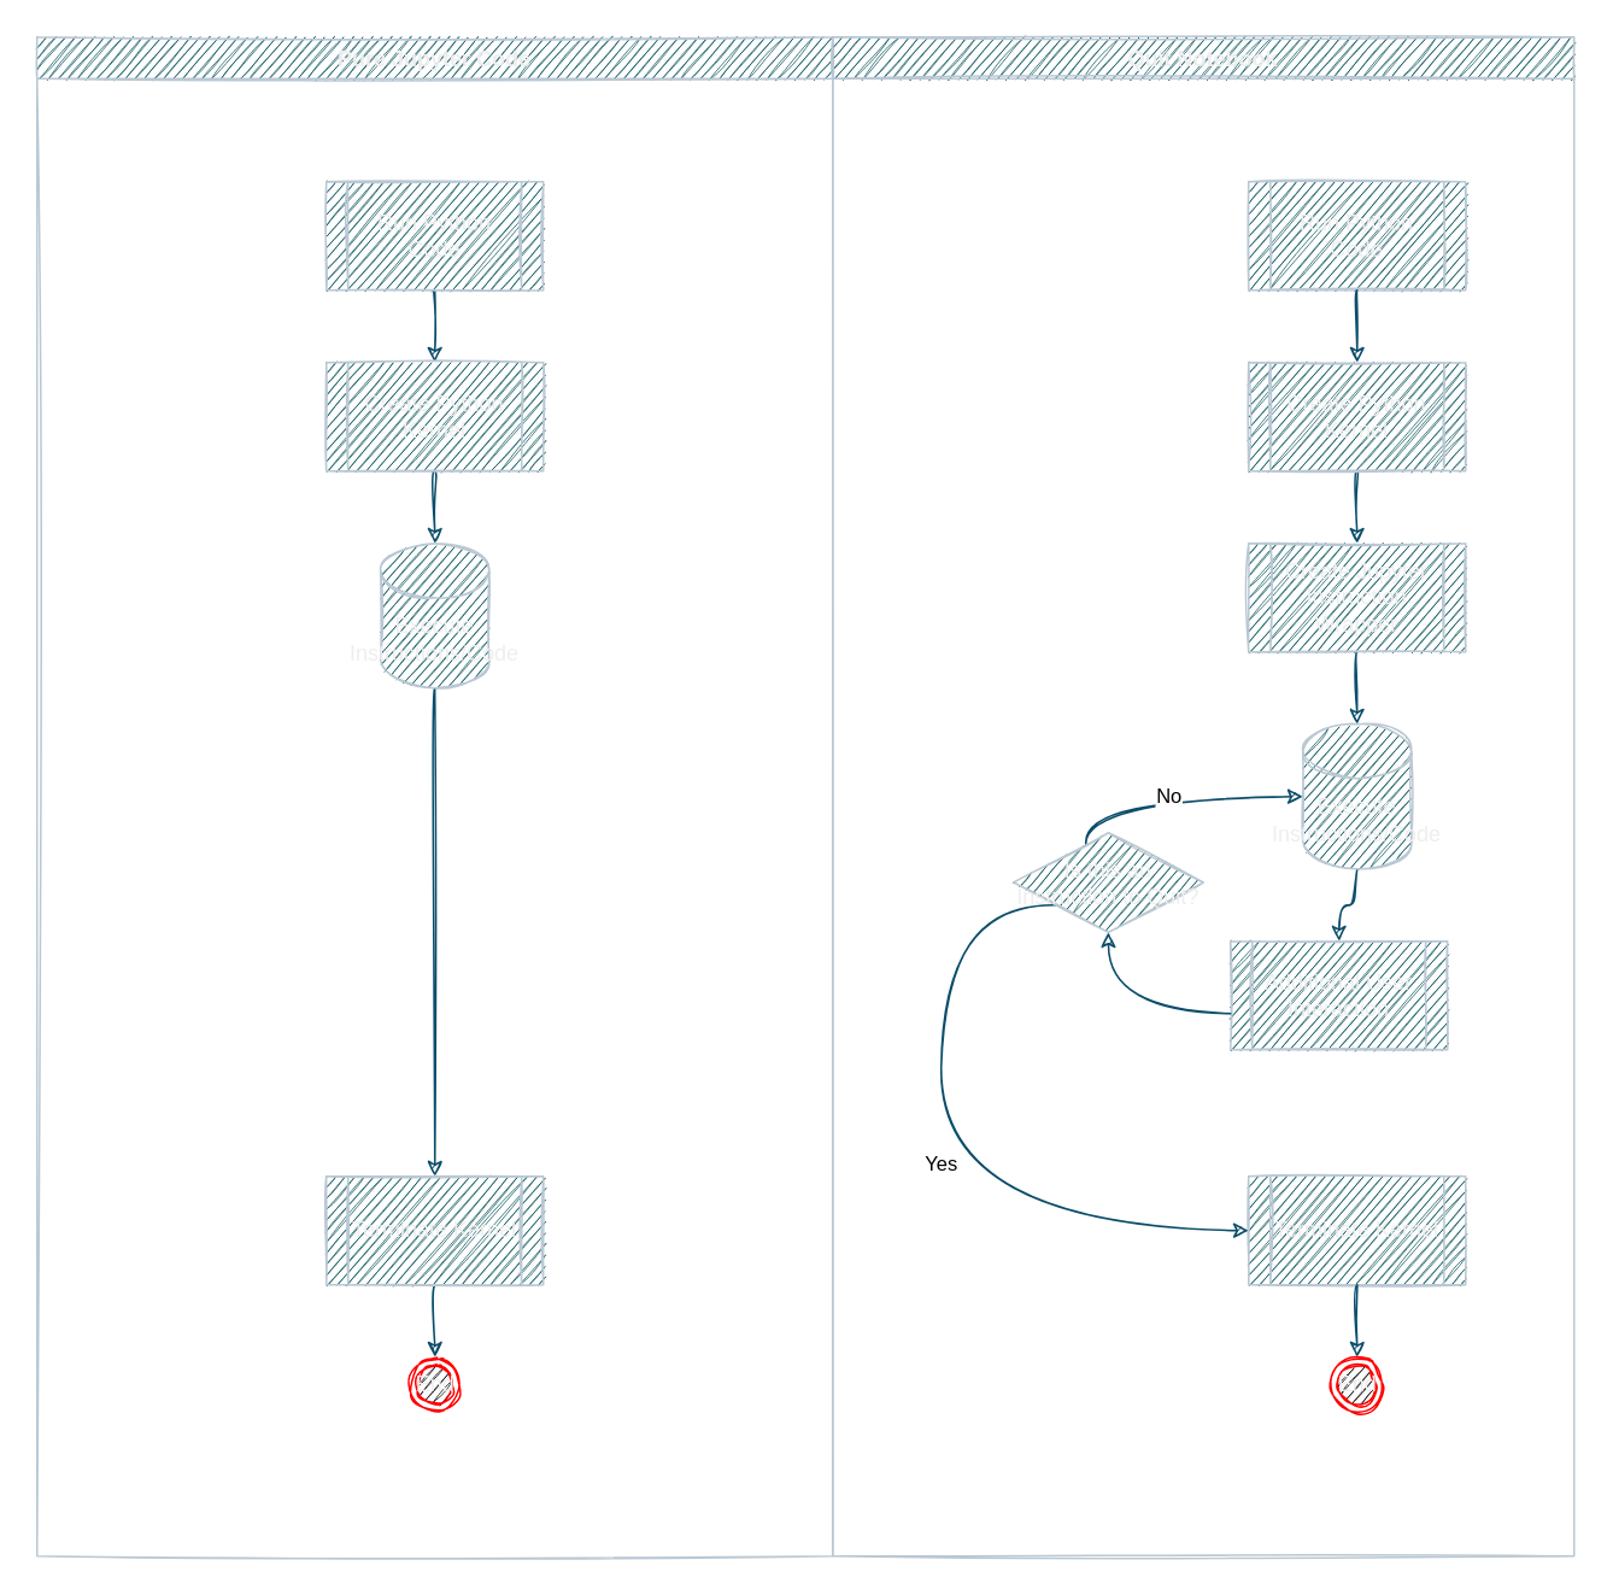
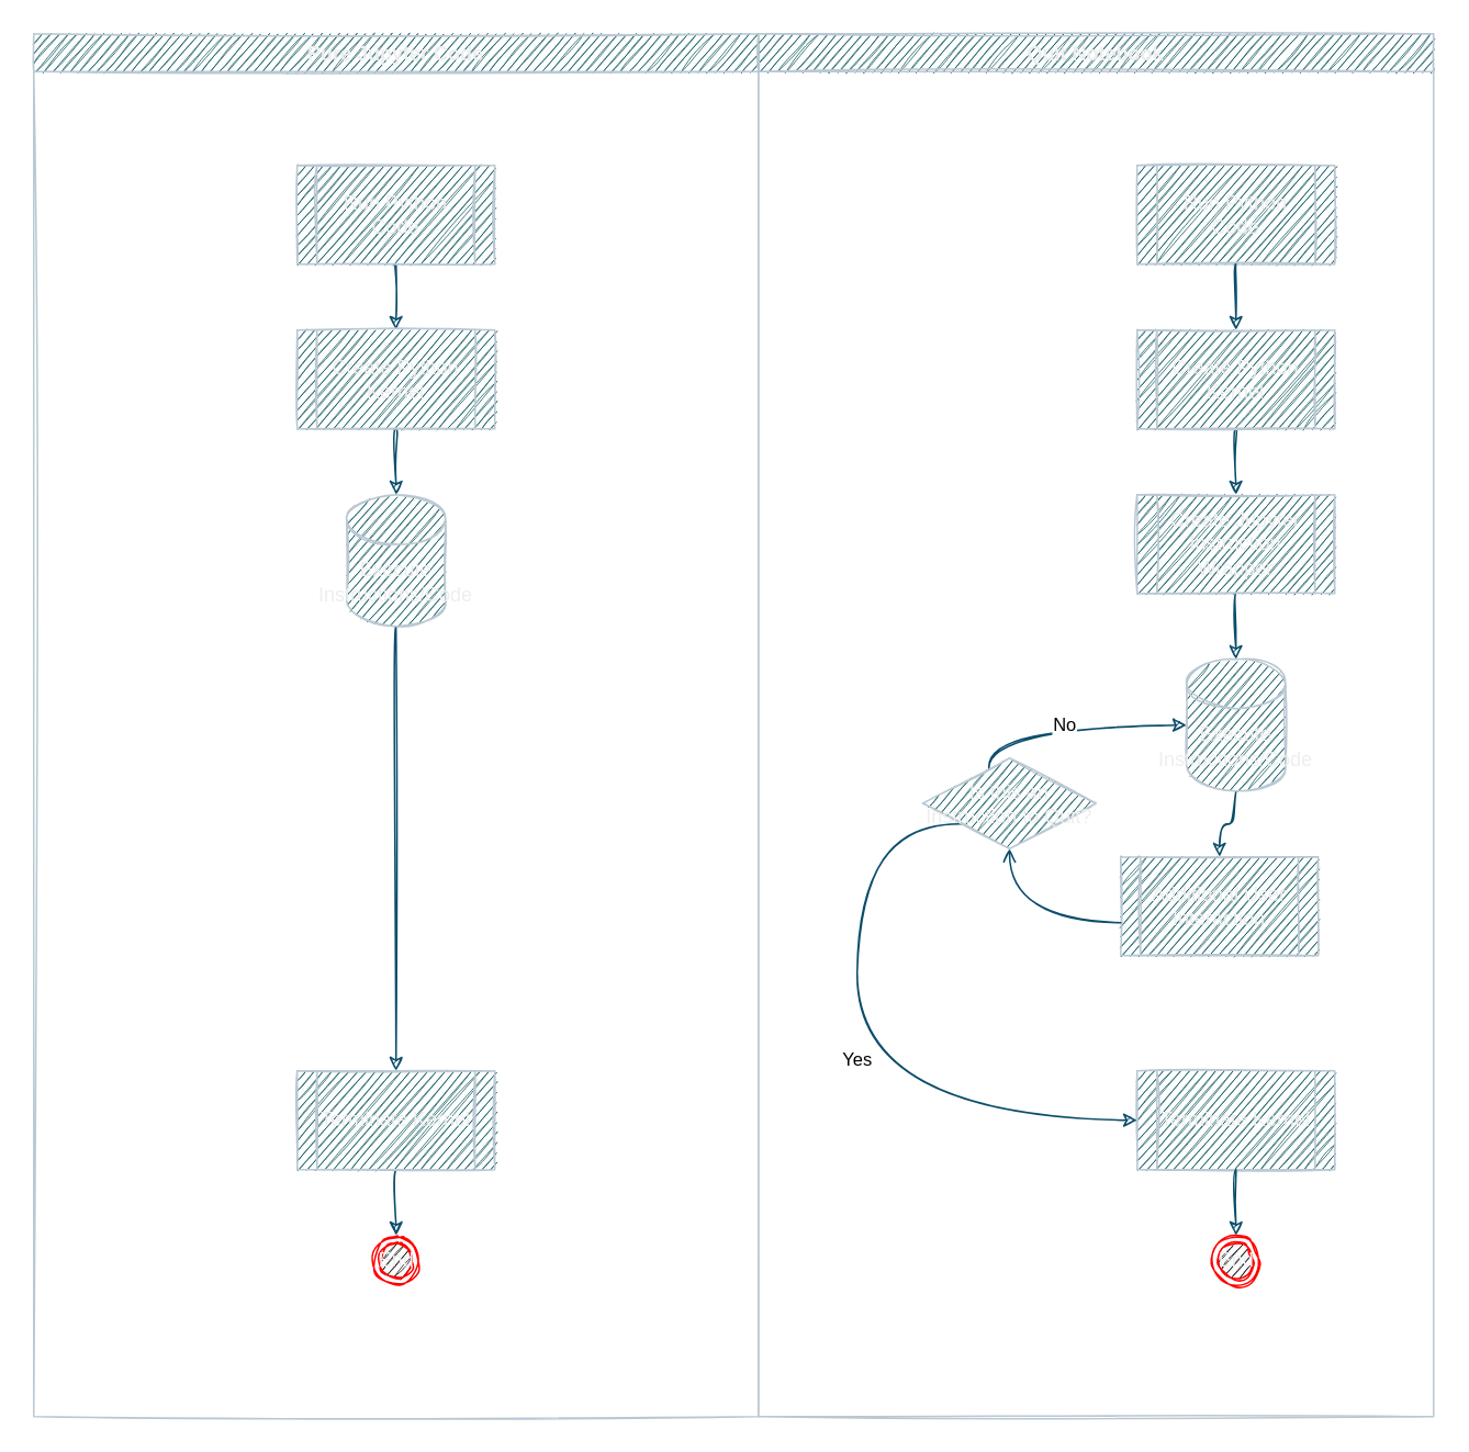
  <mxCell id="0" />
  <mxCell id="1" parent="0" />
  <mxCell id="2" value="" style="group" vertex="1" connectable="0" parent="1"><mxGeometry width="850" height="840" as="geometry" x="20" y="20" /></mxCell>
  <mxCell id="3" value="Pure Jupyter Code" style="swimlane;rounded=0;sketch=1;fillColor=#09555B;strokeColor=#BAC8D3;fontColor=#EEEEEE;" vertex="1" parent="2"><mxGeometry width="440" height="840" as="geometry" /></mxCell>
  <mxCell id="4" style="edgeStyle=orthogonalEdgeStyle;curved=1;rounded=1;sketch=1;orthogonalLoop=1;jettySize=auto;html=1;strokeColor=#0B4D6A;" edge="1" parent="3" source="5" target="7"><mxGeometry relative="1" as="geometry" /></mxCell>
  <mxCell id="5" value="Run Python Code" style="shape=process;whiteSpace=wrap;html=1;backgroundOutline=1;rounded=0;sketch=1;fillColor=#09555B;strokeColor=#BAC8D3;fontColor=#EEEEEE;" vertex="1" parent="3"><mxGeometry x="160" y="80" width="120" height="60" as="geometry" /></mxCell>
  <mxCell id="6" style="edgeStyle=orthogonalEdgeStyle;curved=1;rounded=1;sketch=1;orthogonalLoop=1;jettySize=auto;html=1;entryX=0.5;entryY=0;entryDx=0;entryDy=0;entryPerimeter=0;strokeColor=#0B4D6A;" edge="1" parent="3" source="7" target="9"><mxGeometry relative="1" as="geometry" /></mxCell>
  <mxCell id="7" value="Create Python Kernel" style="shape=process;whiteSpace=wrap;html=1;backgroundOutline=1;rounded=0;sketch=1;fillColor=#09555B;strokeColor=#BAC8D3;fontColor=#EEEEEE;" vertex="1" parent="3"><mxGeometry x="160" y="180" width="120" height="60" as="geometry" /></mxCell>
  <mxCell id="8" value="" style="edgeStyle=orthogonalEdgeStyle;curved=1;rounded=1;sketch=1;orthogonalLoop=1;jettySize=auto;html=1;strokeColor=#0B4D6A;" edge="1" parent="3" source="9" target="11"><mxGeometry relative="1" as="geometry" /></mxCell>
  <mxCell id="9" value="Execute Instructions/Code" style="shape=cylinder3;whiteSpace=wrap;html=1;boundedLbl=1;backgroundOutline=1;size=15;rounded=0;sketch=1;fillColor=#09555B;strokeColor=#BAC8D3;fontColor=#EEEEEE;" vertex="1" parent="3"><mxGeometry x="190" y="280" width="60" height="80" as="geometry" /></mxCell>
  <mxCell id="10" value="" style="edgeStyle=orthogonalEdgeStyle;curved=1;rounded=1;sketch=1;orthogonalLoop=1;jettySize=auto;html=1;strokeColor=#0B4D6A;" edge="1" parent="3" source="11" target="12"><mxGeometry relative="1" as="geometry" /></mxCell>
  <mxCell id="11" value="Terminate Kernel" style="shape=process;whiteSpace=wrap;html=1;backgroundOutline=1;rounded=0;sketch=1;fillColor=#09555B;strokeColor=#BAC8D3;fontColor=#EEEEEE;" vertex="1" parent="3"><mxGeometry x="160" y="630" width="120" height="60" as="geometry" /></mxCell>
  <mxCell id="12" value="End" style="ellipse;html=1;shape=endState;fillColor=#000000;strokeColor=#ff0000;rounded=0;sketch=1;fontColor=#EEEEEE;" vertex="1" parent="3"><mxGeometry x="205" y="730" width="30" height="30" as="geometry" /></mxCell>
  <mxCell id="13" value="Quit Notebook" style="swimlane;rounded=0;sketch=1;fillColor=#09555B;strokeColor=#BAC8D3;fontColor=#EEEEEE;" vertex="1" parent="2"><mxGeometry x="440" width="410" height="840" as="geometry"><mxRectangle x="440" width="130" height="23" as="alternateBounds" /></mxGeometry></mxCell>
  <mxCell id="14" value="Run Python Code" style="shape=process;whiteSpace=wrap;html=1;backgroundOutline=1;rounded=0;sketch=1;fillColor=#09555B;strokeColor=#BAC8D3;fontColor=#EEEEEE;" vertex="1" parent="13"><mxGeometry x="230" y="80" width="120" height="60" as="geometry" /></mxCell>
  <mxCell id="15" value="" style="edgeStyle=orthogonalEdgeStyle;curved=1;rounded=1;sketch=1;orthogonalLoop=1;jettySize=auto;html=1;strokeColor=#0B4D6A;" edge="1" parent="13" source="16" target="24"><mxGeometry relative="1" as="geometry" /></mxCell>
  <mxCell id="16" value="Create Python Kernel" style="shape=process;whiteSpace=wrap;html=1;backgroundOutline=1;rounded=0;sketch=1;fillColor=#09555B;strokeColor=#BAC8D3;fontColor=#EEEEEE;" vertex="1" parent="13"><mxGeometry x="230" y="180" width="120" height="60" as="geometry" /></mxCell>
  <mxCell id="17" style="edgeStyle=orthogonalEdgeStyle;curved=1;rounded=1;sketch=1;orthogonalLoop=1;jettySize=auto;html=1;strokeColor=#0B4D6A;" edge="1" parent="13" source="14" target="16"><mxGeometry relative="1" as="geometry" /></mxCell>
  <mxCell id="18" value="" style="edgeStyle=orthogonalEdgeStyle;curved=1;rounded=1;sketch=1;orthogonalLoop=1;jettySize=auto;html=1;strokeColor=#0B4D6A;" edge="1" parent="13" source="19" target="25"><mxGeometry relative="1" as="geometry" /></mxCell>
  <mxCell id="19" value="Execute Instructions/Code" style="shape=cylinder3;whiteSpace=wrap;html=1;boundedLbl=1;backgroundOutline=1;size=15;rounded=0;sketch=1;fillColor=#09555B;strokeColor=#BAC8D3;fontColor=#EEEEEE;" vertex="1" parent="13"><mxGeometry x="260" y="380" width="60" height="80" as="geometry" /></mxCell>
  <mxCell id="20" value="Terminate Kernel" style="shape=process;whiteSpace=wrap;html=1;backgroundOutline=1;rounded=0;sketch=1;fillColor=#09555B;strokeColor=#BAC8D3;fontColor=#EEEEEE;" vertex="1" parent="13"><mxGeometry x="230" y="630" width="120" height="60" as="geometry" /></mxCell>
  <mxCell id="21" value="End" style="ellipse;html=1;shape=endState;fillColor=#000000;strokeColor=#ff0000;rounded=0;sketch=1;fontColor=#EEEEEE;" vertex="1" parent="13"><mxGeometry x="275" y="730" width="30" height="30" as="geometry" /></mxCell>
  <mxCell id="22" value="" style="edgeStyle=orthogonalEdgeStyle;curved=1;rounded=1;sketch=1;orthogonalLoop=1;jettySize=auto;html=1;strokeColor=#0B4D6A;" edge="1" parent="13" source="20" target="21"><mxGeometry relative="1" as="geometry" /></mxCell>
  <mxCell id="23" value="" style="edgeStyle=orthogonalEdgeStyle;curved=1;rounded=1;sketch=1;orthogonalLoop=1;jettySize=auto;html=1;strokeColor=#0B4D6A;" edge="1" parent="13" source="24" target="19"><mxGeometry relative="1" as="geometry" /></mxCell>
  <mxCell id="24" value="Create Jupyter Instruction Wrapper" style="shape=process;whiteSpace=wrap;html=1;backgroundOutline=1;rounded=0;sketch=1;fillColor=#09555B;strokeColor=#BAC8D3;fontColor=#EEEEEE;" vertex="1" parent="13"><mxGeometry x="230" y="280" width="120" height="60" as="geometry" /></mxCell>
  <mxCell id="25" value="Additional User Interaction" style="shape=process;whiteSpace=wrap;html=1;backgroundOutline=1;rounded=0;sketch=1;fontColor=#EEEEEE;strokeColor=#BAC8D3;fillColor=#09555B;" vertex="1" parent="13"><mxGeometry x="220" y="500" width="120" height="60" as="geometry" /></mxCell>
- <mxCell id="26" value="" style="edgeStyle=elbowEdgeStyle;elbow=vertical;endArrow=classic;html=1;rounded=1;sketch=1;strokeColor=#0B4D6A;curved=1;entryX=0.5;entryY=1;entryDx=0;entryDy=0;" edge="1" parent="13" source="25" target="29"><mxGeometry width="50" height="50" relative="1" as="geometry"><mxPoint x="50" y="580" as="sourcePoint" /><mxPoint x="210" y="470" as="targetPoint" /><Array as="points"><mxPoint x="200" y="540" /></Array></mxGeometry></mxCell>
+ <mxCell id="26" value="" style="edgeStyle=elbowEdgeStyle;elbow=vertical;endArrow=open;html=1;rounded=1;sketch=1;strokeColor=#0B4D6A;curved=1;entryX=0.5;entryY=1;entryDx=0;entryDy=0;" edge="1" parent="13" source="25" target="29"><mxGeometry width="50" height="50" relative="1" as="geometry"><mxPoint x="50" y="580" as="sourcePoint" /><mxPoint x="210" y="470" as="targetPoint" /><Array as="points"><mxPoint x="200" y="540" /></Array></mxGeometry></mxCell>
  <mxCell id="27" value="No" style="edgeStyle=orthogonalEdgeStyle;curved=1;rounded=1;sketch=1;orthogonalLoop=1;jettySize=auto;html=1;entryX=0;entryY=0.5;entryDx=0;entryDy=0;entryPerimeter=0;strokeColor=#0B4D6A;" edge="1" parent="13" source="29" target="19"><mxGeometry relative="1" as="geometry"><Array as="points"><mxPoint x="140" y="420" /></Array></mxGeometry></mxCell>
  <mxCell id="28" value="Yes" style="edgeStyle=orthogonalEdgeStyle;curved=1;rounded=1;sketch=1;orthogonalLoop=1;jettySize=auto;html=1;entryX=0;entryY=0.5;entryDx=0;entryDy=0;strokeColor=#0B4D6A;" edge="1" parent="13" source="29" target="20"><mxGeometry relative="1" as="geometry"><Array as="points"><mxPoint x="60" y="480" /><mxPoint x="60" y="660" /></Array></mxGeometry></mxCell>
  <mxCell id="29" value="Is this an Instruction to Quit?" style="rhombus;whiteSpace=wrap;html=1;rounded=0;sketch=1;fontColor=#EEEEEE;strokeColor=#BAC8D3;fillColor=#09555B;" vertex="1" parent="13"><mxGeometry x="100" y="440" width="105" height="55" as="geometry" /></mxCell>
